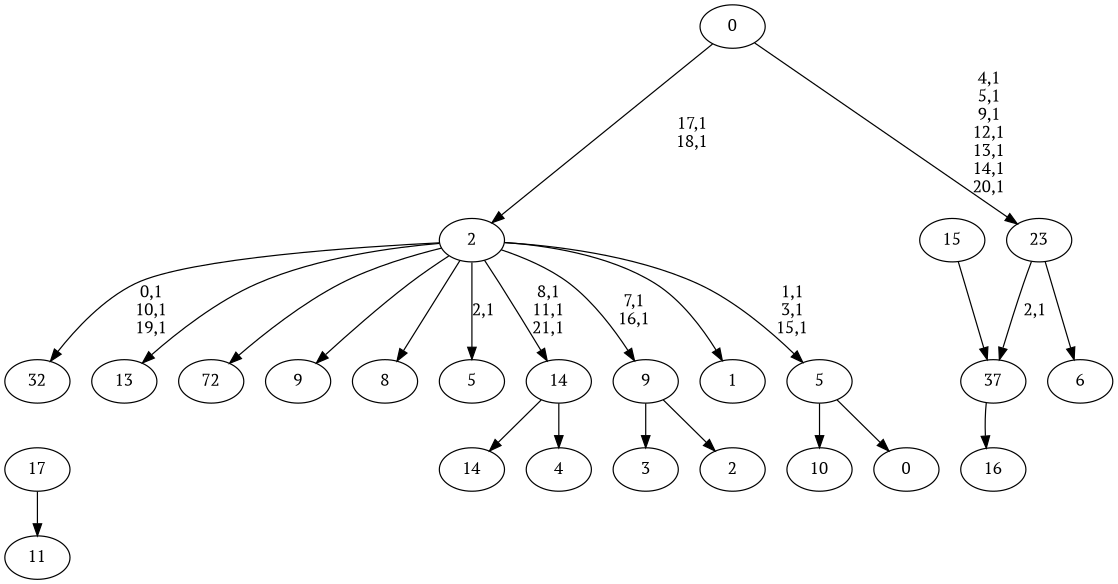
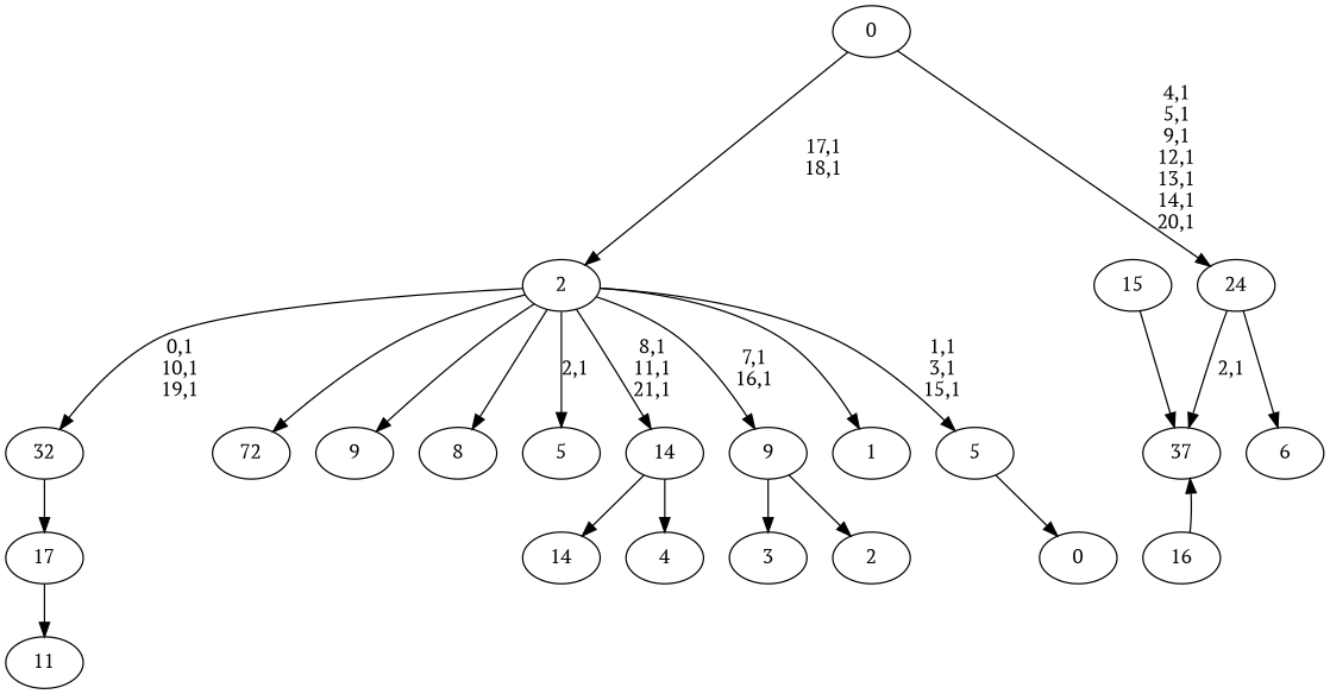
  digraph {
    fontname="PT Serif"
    node [fontname="PT Serif"]
    edge [fontname="PT Serif"]
    n1 [label=17]
    n2 [label=11]
    n3 [label=16]
    n4 [label=15]
    37
    n6 [label=14]
-   n7 [label=13]
    n8 [label=72]
    32
-   n10 [label=10]
    n11 [label=9]
    n12 [label=8]
    n13 [label=6]
-   24 [label=23]
+   24
    n15 [label=5]
    n16 [label=4]
    14
    n18 [label=3]
    n19 [label=2]
    9
    n21 [label=1]
    n22 [label=0]
    5
    2
    0
    n1 -> n2
    n4 -> 37
-   37 -> n3
+   n3 -> 37
+   32 -> n1
    24 -> 37 [label="2,1"]
    24 -> n13
    14 -> n6
    14 -> n16
    9 -> n18
    9 -> n19
-   5 -> n10
    5 -> n22
-   2 -> n7
    2 -> n8
    2 -> 32 [label="0,1\n10,1\n19,1"]
    2 -> n11
    2 -> n12
    2 -> n15 [label="2,1"]
    2 -> 14 [label="8,1\n11,1\n21,1"]
    2 -> 9 [label="7,1\n16,1"]
    2 -> n21
    2 -> 5 [label="1,1\n3,1\n15,1"]
    0 -> 24 [label="4,1\n5,1\n9,1\n12,1\n13,1\n14,1\n20,1"]
    0 -> 2 [label="17,1\n18,1"]
  }
